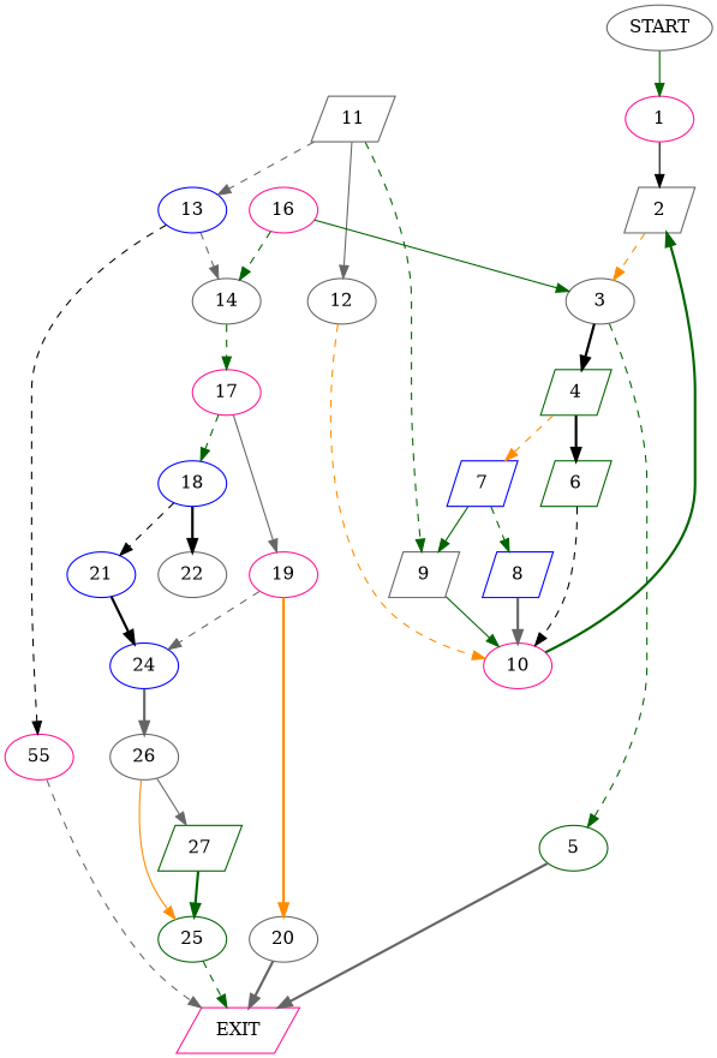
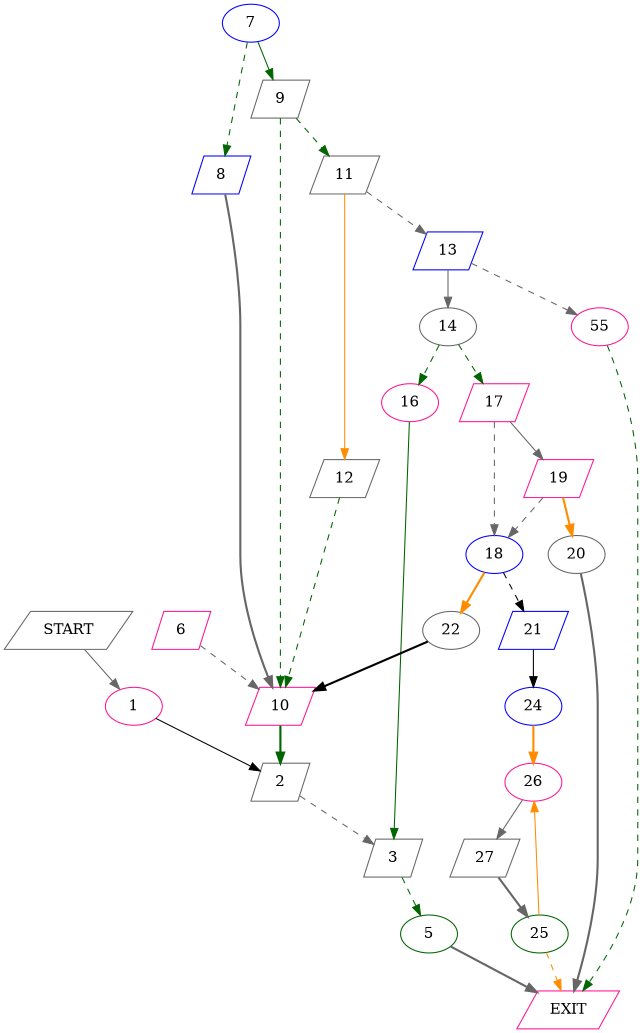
  digraph {
    node [color=gray40 shape=parallelogram]
    edge [color=gray40 style=dashed]
-   n1 [label=START shape=ellipse]
+   n1 [label=START]
    1 [color=deeppink shape=ellipse]
    2
    n4 [color=deeppink label=EXIT]
-   3 [shape=ellipse]
-   4 [color=darkgreen]
+   3
    5 [color=darkgreen shape=ellipse]
-   6 [color=darkgreen]
-   7 [color=blue]
-   10 [color=deeppink shape=ellipse]
+   6 [color=deeppink]
+   7 [color=blue shape=ellipse]
+   10 [color=deeppink]
    8 [color=blue]
    9
    11
-   12 [shape=ellipse]
-   13 [color=blue shape=ellipse]
+   12
+   13 [color=blue]
    14 [shape=ellipse]
    n17 [color=deeppink label=55 shape=ellipse]
    16 [color=deeppink shape=ellipse]
-   17 [color=deeppink shape=ellipse]
+   17 [color=deeppink]
    18 [color=blue shape=ellipse]
-   19 [color=deeppink shape=ellipse]
-   21 [color=blue shape=ellipse]
+   19 [color=deeppink]
+   21 [color=blue]
    22 [shape=ellipse]
    20 [shape=ellipse]
    24 [color=blue shape=ellipse]
-   26 [shape=ellipse]
+   26 [color=deeppink shape=ellipse]
    25 [color=darkgreen shape=ellipse]
-   27 [color=darkgreen]
-   n1 -> 1 [color=darkgreen style=solid]
+   27
+   n1 -> 1 [style=solid]
    1 -> 2 [color=black style=solid]
-   2 -> 3 [color=darkorange]
-   3 -> 4 [color=black style=bold]
+   2 -> 3
    3 -> 5 [color=darkgreen]
-   4 -> 6 [color=black style=bold]
-   4 -> 7 [color=darkorange]
    5 -> n4 [style=bold]
-   6 -> 10 [color=black]
+   6 -> 10
    7 -> 8 [color=darkgreen]
    7 -> 9 [color=darkgreen style=solid]
    10 -> 2 [color=darkgreen style=bold]
    8 -> 10 [style=bold]
-   9 -> 10 [color=darkgreen style=solid]
-   11 -> 9 [color=darkgreen]
-   11 -> 12 [style=solid]
+   9 -> 10 [color=darkgreen]
+   9 -> 11 [color=darkgreen]
+   11 -> 12 [color=darkorange style=solid]
    11 -> 13
-   12 -> 10 [color=darkorange]
-   13 -> 14
-   13 -> n17 [color=black]
-   16 -> 14 [color=darkgreen]
+   12 -> 10 [color=darkgreen]
+   13 -> 14 [style=solid]
+   13 -> n17
+   14 -> 16 [color=darkgreen]
    14 -> 17 [color=darkgreen]
-   n17 -> n4
+   n17 -> n4 [color=darkgreen]
    16 -> 3 [color=darkgreen style=solid]
-   17 -> 18 [color=darkgreen]
+   17 -> 18
    17 -> 19 [style=solid]
    18 -> 21 [color=black]
-   18 -> 22 [color=black style=bold]
-   19 -> 24
+   18 -> 22 [color=darkorange style=bold]
+   19 -> 18
    19 -> 20 [color=darkorange style=bold]
-   21 -> 24 [color=black style=bold]
+   21 -> 24 [color=black style=solid]
+   22 -> 10 [color=black style=bold]
    20 -> n4 [style=bold]
-   24 -> 26 [style=bold]
-   26 -> 25 [color=darkorange style=solid]
+   24 -> 26 [color=darkorange style=bold]
+   25 -> 26 [color=darkorange style=solid]
    26 -> 27 [style=solid]
-   25 -> n4 [color=darkgreen]
-   27 -> 25 [color=darkgreen style=bold]
+   25 -> n4 [color=darkorange]
+   27 -> 25 [style=bold]
  }
